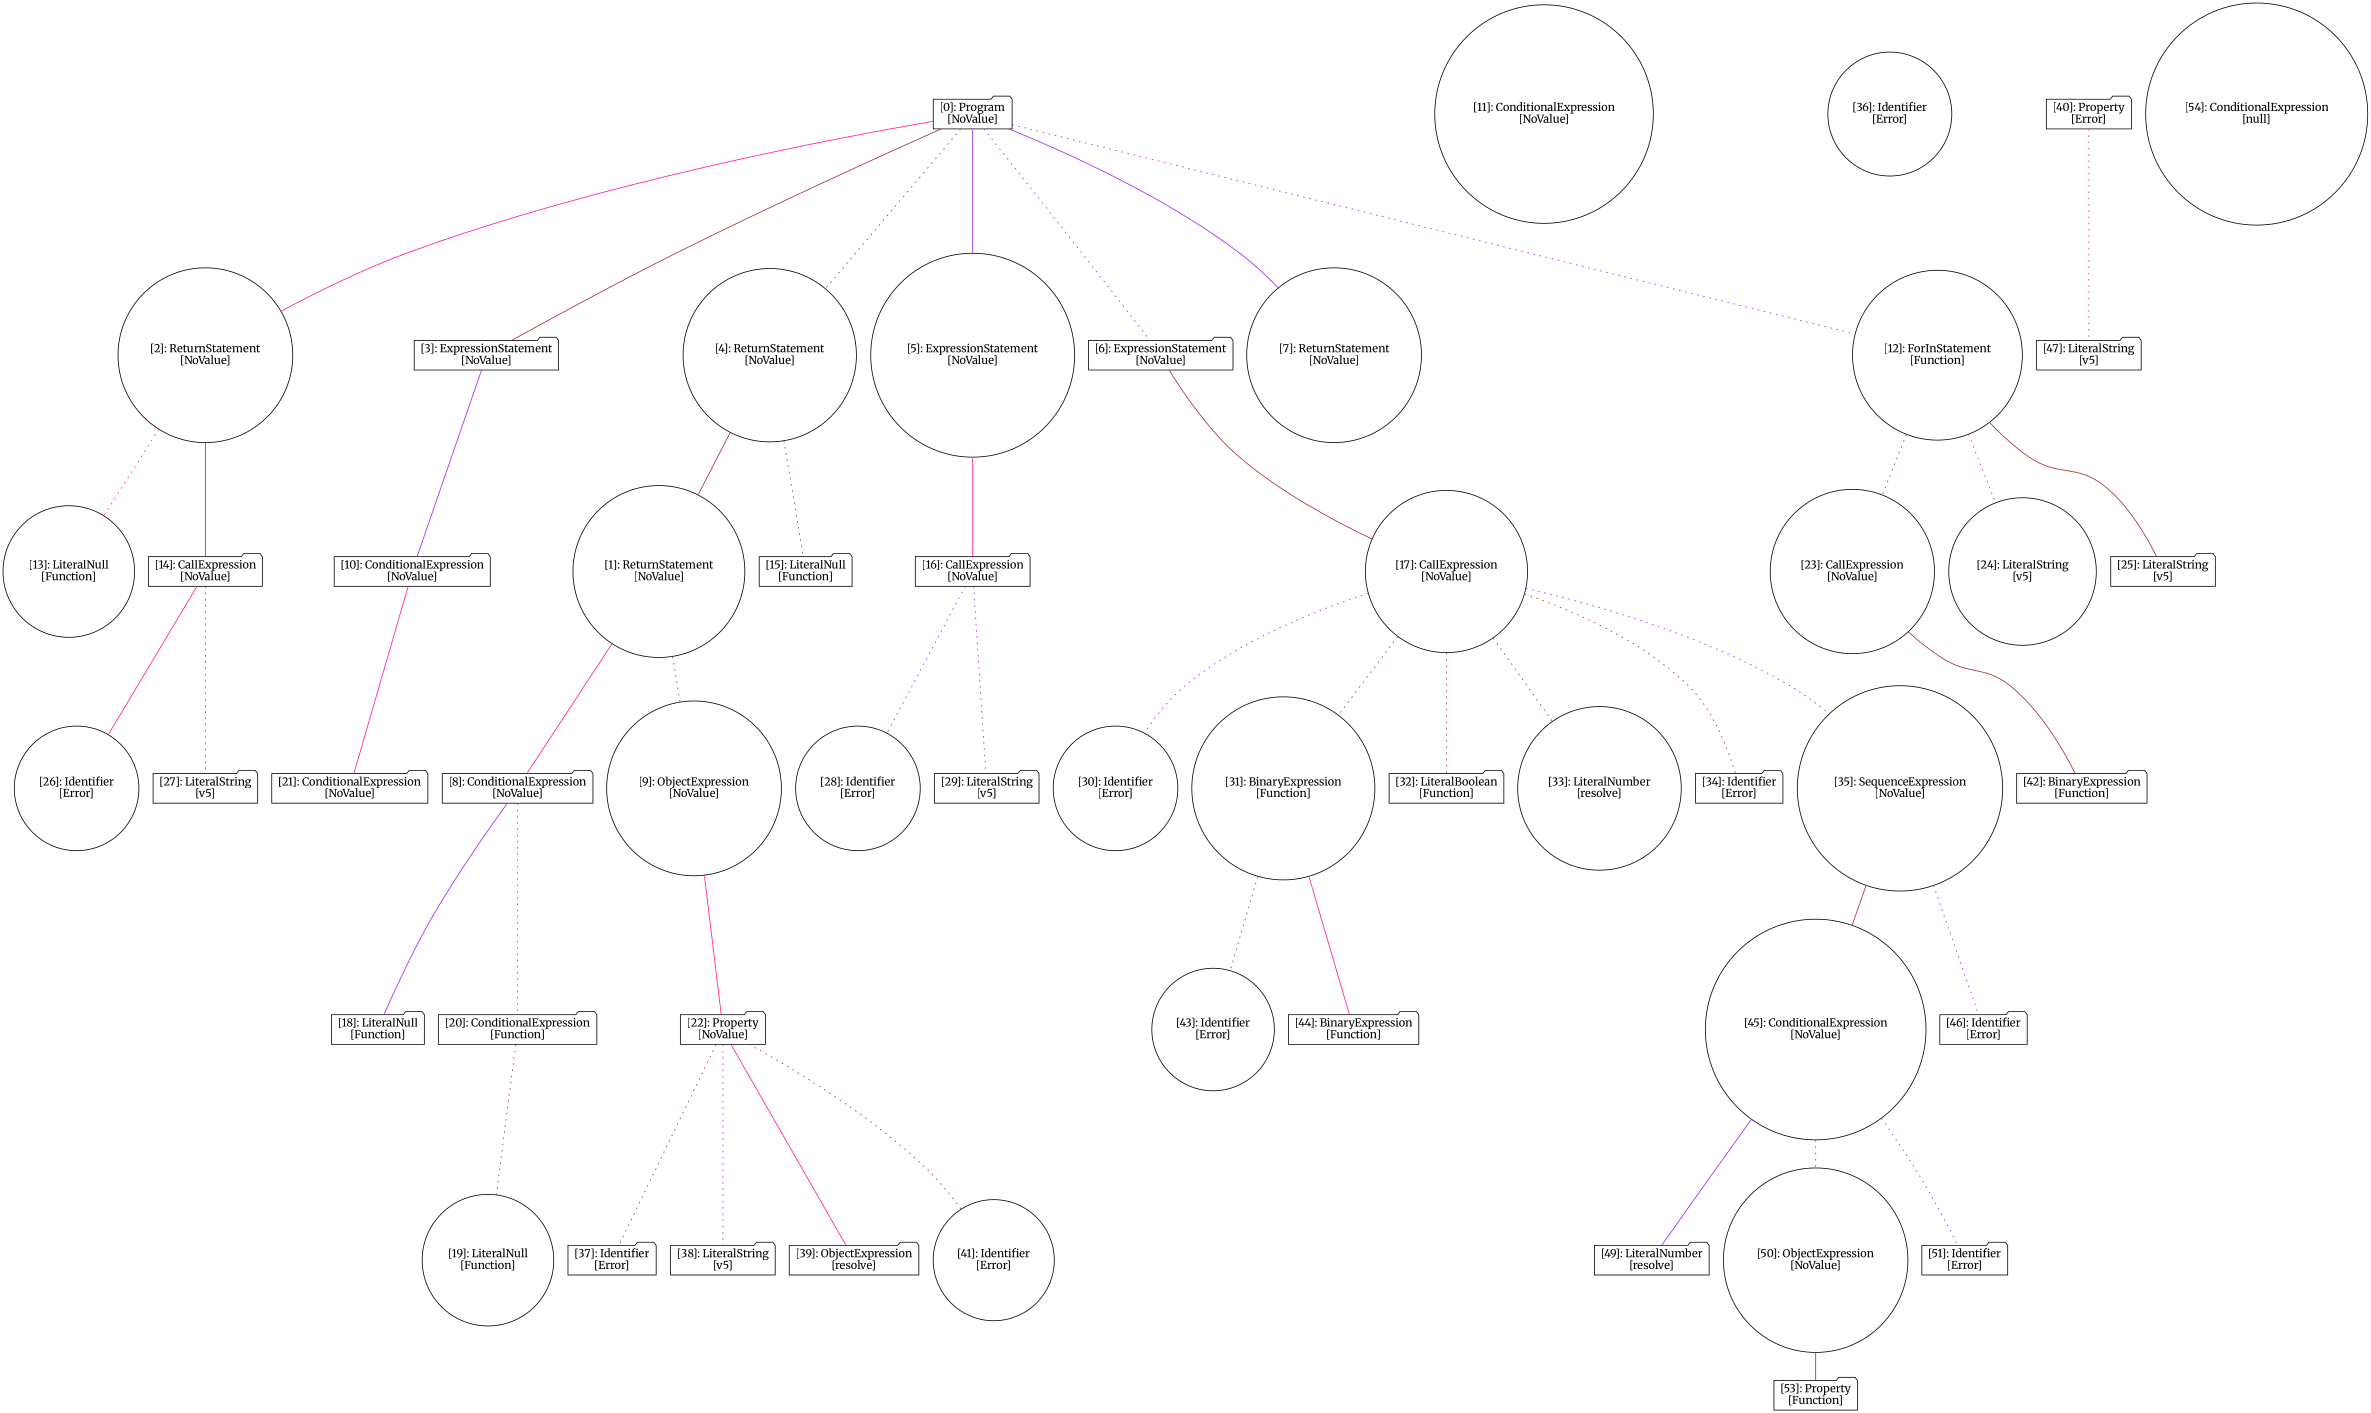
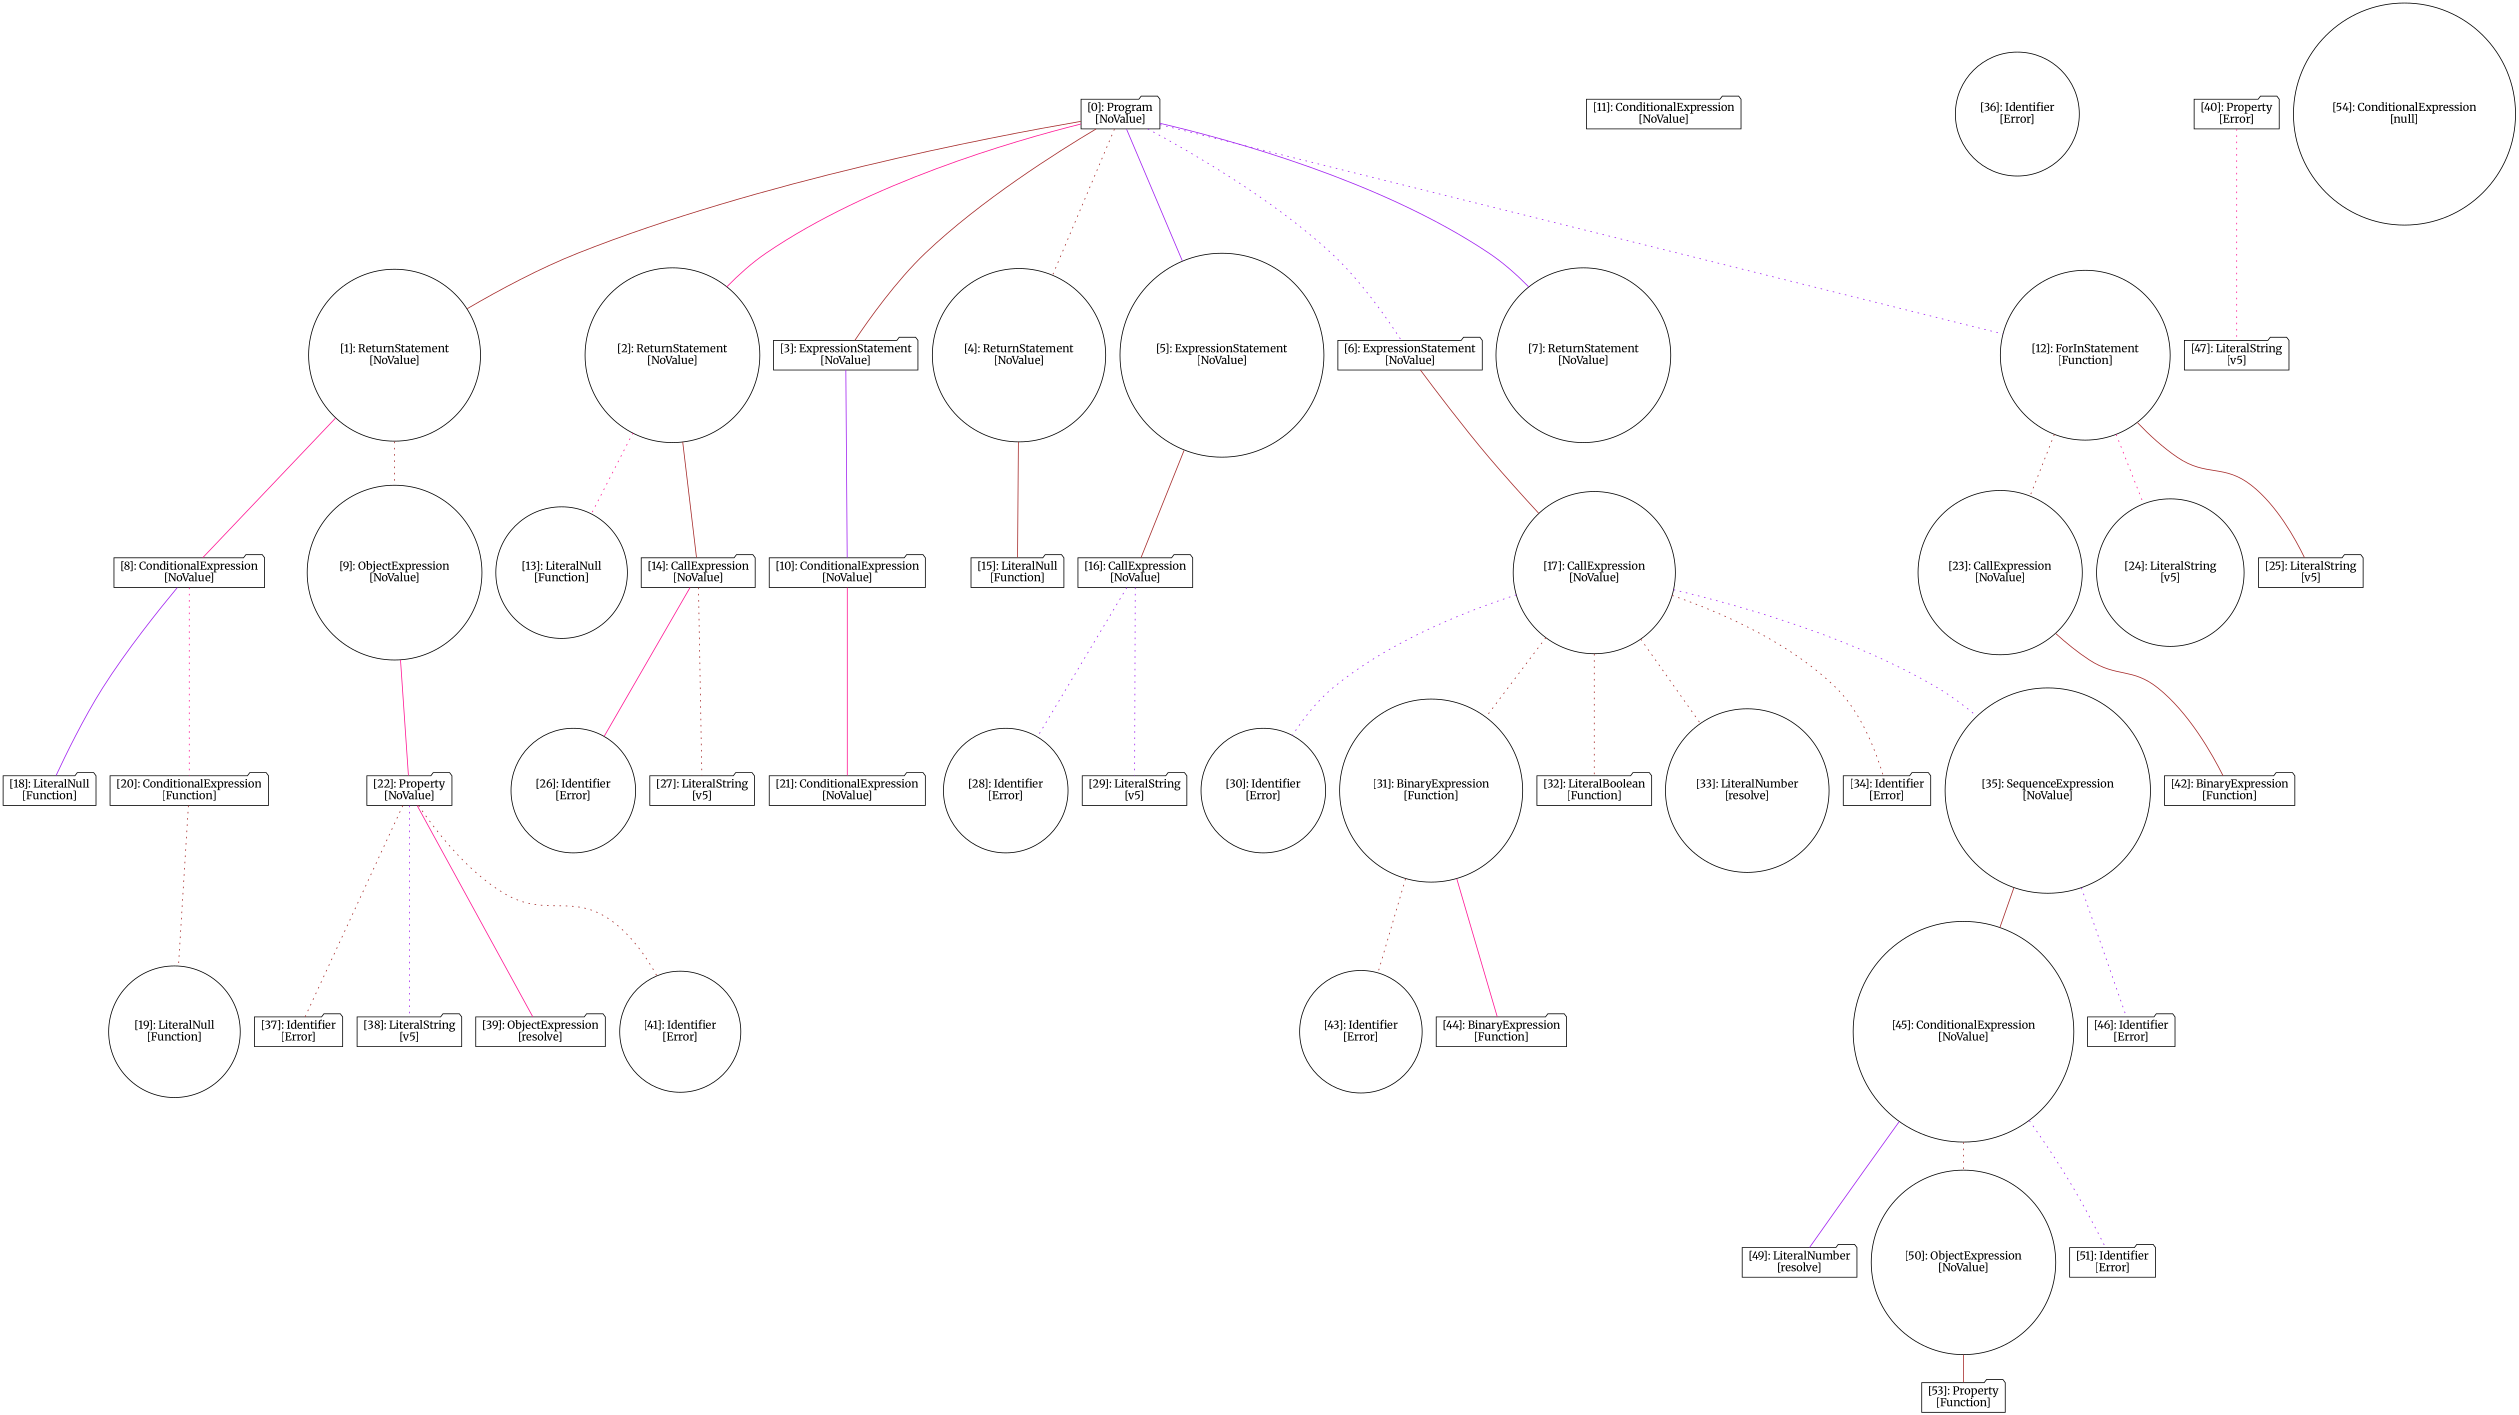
  graph {
    fontname=Merriweather
    node [fontname=Merriweather shape=folder]
    edge [color=brown fontname=Merriweather style=dotted]
    n1 [label="[0]: Program\n[NoValue]"]
    n2 [label="[1]: ReturnStatement\n[NoValue]" shape=circle]
    n3 [label="[2]: ReturnStatement\n[NoValue]" shape=circle]
    n4 [label="[3]: ExpressionStatement\n[NoValue]"]
    n5 [label="[4]: ReturnStatement\n[NoValue]" shape=circle]
    n6 [label="[5]: ExpressionStatement\n[NoValue]" shape=circle]
    n7 [label="[6]: ExpressionStatement\n[NoValue]"]
    n8 [label="[7]: ReturnStatement\n[NoValue]" shape=circle]
    n9 [label="[12]: ForInStatement\n[Function]" shape=circle]
    n10 [label="[8]: ConditionalExpression\n[NoValue]"]
    n11 [label="[9]: ObjectExpression\n[NoValue]" shape=circle]
    n12 [label="[13]: LiteralNull\n[Function]" shape=circle]
    n13 [label="[14]: CallExpression\n[NoValue]"]
    n14 [label="[10]: ConditionalExpression\n[NoValue]"]
    n15 [label="[15]: LiteralNull\n[Function]"]
    n16 [label="[16]: CallExpression\n[NoValue]"]
    n17 [label="[17]: CallExpression\n[NoValue]" shape=circle]
    n18 [label="[23]: CallExpression\n[NoValue]" shape=circle]
    n19 [label="[24]: LiteralString\n[v5]" shape=circle]
    n20 [label="[25]: LiteralString\n[v5]"]
    n21 [label="[18]: LiteralNull\n[Function]"]
    n22 [label="[20]: ConditionalExpression\n[Function]"]
    n23 [label="[22]: Property\n[NoValue]"]
    n24 [label="[26]: Identifier\n[Error]" shape=circle]
    n25 [label="[27]: LiteralString\n[v5]"]
    n26 [label="[21]: ConditionalExpression\n[NoValue]"]
    n27 [label="[28]: Identifier\n[Error]" shape=circle]
    n28 [label="[29]: LiteralString\n[v5]"]
    n29 [label="[30]: Identifier\n[Error]" shape=circle]
    n30 [label="[31]: BinaryExpression\n[Function]" shape=circle]
    n31 [label="[32]: LiteralBoolean\n[Function]"]
    n32 [label="[33]: LiteralNumber\n[resolve]" shape=circle]
    n33 [label="[34]: Identifier\n[Error]"]
    n34 [label="[35]: SequenceExpression\n[NoValue]" shape=circle]
    n35 [label="[19]: LiteralNull\n[Function]" shape=circle]
    n36 [label="[37]: Identifier\n[Error]"]
    n37 [label="[38]: LiteralString\n[v5]"]
    n38 [label="[39]: ObjectExpression\n[resolve]"]
    n39 [label="[41]: Identifier\n[Error]" shape=circle]
-   n40 [label="[11]: ConditionalExpression\n[NoValue]" shape=circle]
+   n40 [label="[11]: ConditionalExpression\n[NoValue]"]
    n41 [label="[42]: BinaryExpression\n[Function]"]
    n42 [label="[43]: Identifier\n[Error]" shape=circle]
    n43 [label="[44]: BinaryExpression\n[Function]"]
    n44 [label="[45]: ConditionalExpression\n[NoValue]" shape=circle]
    n45 [label="[46]: Identifier\n[Error]"]
    n46 [label="[49]: LiteralNumber\n[resolve]"]
    n47 [label="[50]: ObjectExpression\n[NoValue]" shape=circle]
    n48 [label="[51]: Identifier\n[Error]"]
    n49 [label="[36]: Identifier\n[Error]" shape=circle]
    n50 [label="[40]: Property\n[Error]"]
    n51 [label="[47]: LiteralString\n[v5]"]
    n52 [label="[53]: Property\n[Function]"]
    n53 [label="[54]: ConditionalExpression\n[null]" shape=circle]
-   n5 -- n2 [style=solid]
+   n1 -- n2 [style=solid]
    n1 -- n3 [color=deeppink style=solid]
    n1 -- n4 [style=solid]
    n1 -- n5
    n1 -- n6 [color=purple style=solid]
    n1 -- n7 [color=purple]
    n1 -- n8 [color=purple style=solid]
    n1 -- n9 [color=purple]
    n2 -- n10 [color=deeppink style=solid]
    n2 -- n11
    n3 -- n12 [color=deeppink]
    n3 -- n13 [style=solid]
    n4 -- n14 [color=purple style=solid]
-   n5 -- n15
-   n6 -- n16 [color=deeppink style=solid]
+   n5 -- n15 [style=solid]
+   n6 -- n16 [style=solid]
    n7 -- n17 [style=solid]
    n9 -- n18
    n9 -- n19 [color=deeppink]
    n9 -- n20 [style=solid]
    n10 -- n21 [color=purple style=solid]
    n10 -- n22 [color=deeppink]
    n11 -- n23 [color=deeppink style=solid]
    n13 -- n24 [color=deeppink style=solid]
    n13 -- n25
    n14 -- n26 [color=deeppink style=solid]
    n16 -- n27 [color=purple]
    n16 -- n28 [color=purple]
    n17 -- n29 [color=purple]
    n17 -- n30
    n17 -- n31
    n17 -- n32
    n17 -- n33
    n17 -- n34 [color=purple]
    n18 -- n41 [style=solid]
    n22 -- n35
    n23 -- n36
    n23 -- n37 [color=purple]
    n23 -- n38 [color=deeppink style=solid]
    n23 -- n39
    n30 -- n42
    n30 -- n43 [color=deeppink style=solid]
    n34 -- n44 [style=solid]
    n34 -- n45 [color=purple]
    n44 -- n46 [color=purple style=solid]
    n44 -- n47
    n44 -- n48 [color=purple]
    n47 -- n52 [style=solid]
    n50 -- n51 [color=deeppink]
  }
